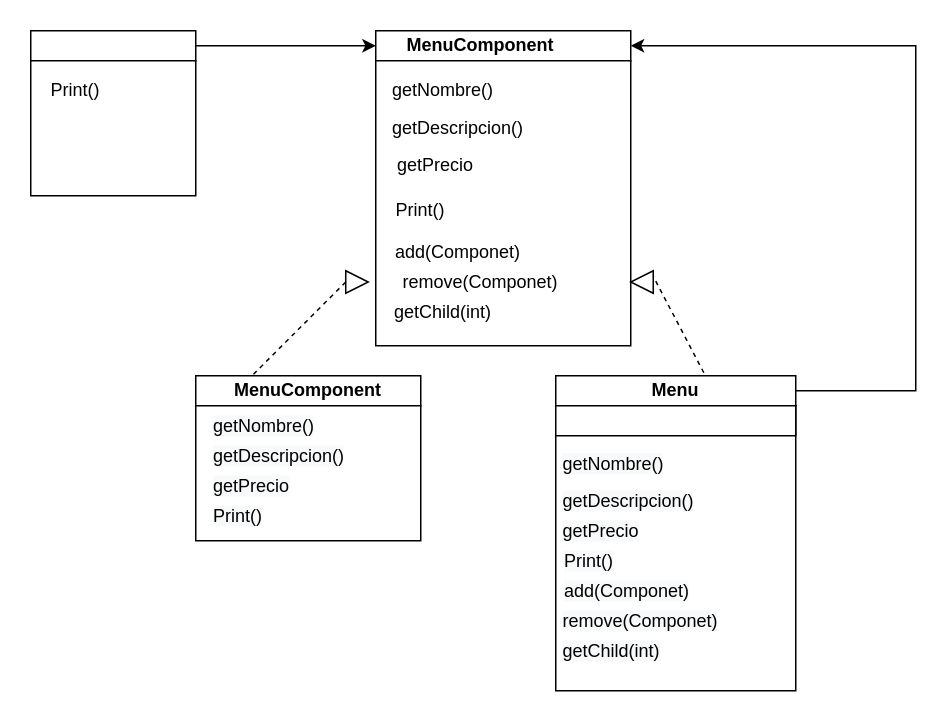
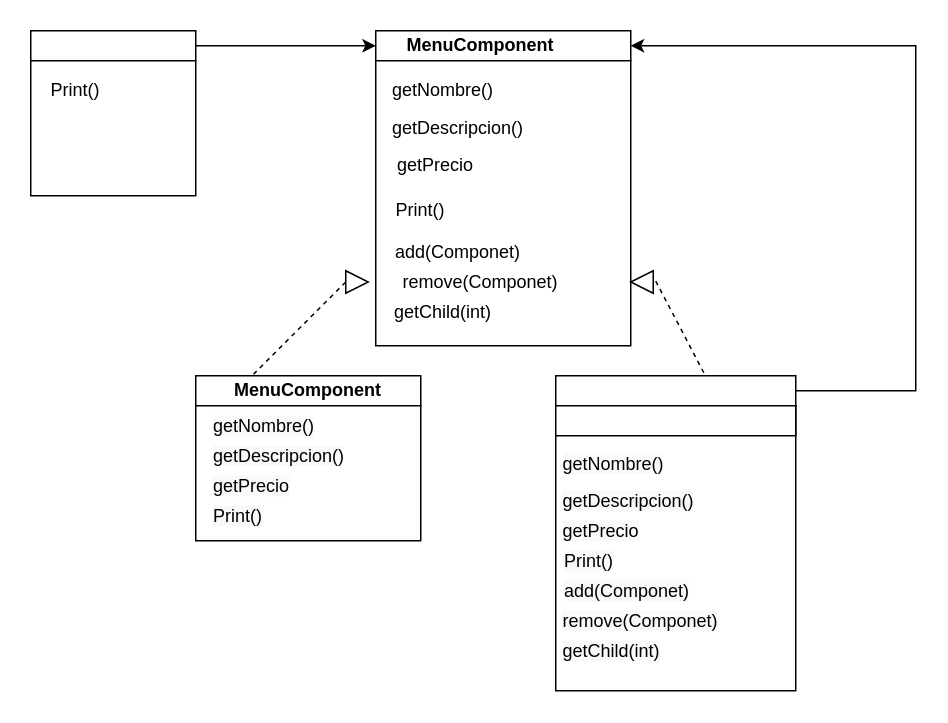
  <mxCell id="0" />
  <mxCell id="1" parent="0" />
  <mxCell id="2" style="edgeStyle=orthogonalEdgeStyle;rounded=0;orthogonalLoop=1;jettySize=auto;html=1;entryX=0;entryY=0.5;entryDx=0;entryDy=0;" edge="1" parent="1" source="4" target="6"><mxGeometry relative="1" as="geometry" /></mxCell>
  <mxCell id="3" value="" style="edgeStyle=orthogonalEdgeStyle;rounded=0;orthogonalLoop=1;jettySize=auto;html=1;" edge="1" parent="1" source="4" target="5"><mxGeometry relative="1" as="geometry" /></mxCell>
  <mxCell id="4" value="" style="rounded=0;whiteSpace=wrap;html=1;" vertex="1" parent="1"><mxGeometry x="20" y="20" width="110" height="20" as="geometry" /></mxCell>
  <mxCell id="5" value="&lt;br&gt;&lt;br&gt;&lt;br&gt;" style="rounded=0;whiteSpace=wrap;html=1;" vertex="1" parent="1"><mxGeometry x="20" y="40" width="110" height="90" as="geometry" /></mxCell>
  <mxCell id="6" value="" style="rounded=0;whiteSpace=wrap;html=1;" vertex="1" parent="1"><mxGeometry x="250" y="20" width="170" height="20" as="geometry" /></mxCell>
  <mxCell id="7" value="" style="rounded=0;whiteSpace=wrap;html=1;" vertex="1" parent="1"><mxGeometry x="250" y="40" width="170" height="190" as="geometry" /></mxCell>
  <mxCell id="8" value="&lt;b&gt;MenuComponent&lt;/b&gt;" style="rounded=0;whiteSpace=wrap;html=1;" vertex="1" parent="1"><mxGeometry x="130" y="250" width="150" height="20" as="geometry" /></mxCell>
  <mxCell id="9" value="" style="rounded=0;whiteSpace=wrap;html=1;" vertex="1" parent="1"><mxGeometry x="130" y="270" width="150" height="90" as="geometry" /></mxCell>
  <mxCell id="10" style="edgeStyle=orthogonalEdgeStyle;rounded=0;orthogonalLoop=1;jettySize=auto;html=1;entryX=1;entryY=0.5;entryDx=0;entryDy=0;" edge="1" parent="1" source="11" target="6"><mxGeometry relative="1" as="geometry"><mxPoint x="620" y="10" as="targetPoint" /><Array as="points"><mxPoint x="610" y="260" /><mxPoint x="610" y="30" /></Array></mxGeometry></mxCell>
  <mxCell id="11" value="" style="rounded=0;whiteSpace=wrap;html=1;" vertex="1" parent="1"><mxGeometry x="370" y="250" width="160" height="20" as="geometry" /></mxCell>
  <mxCell id="12" value="" style="rounded=0;whiteSpace=wrap;html=1;" vertex="1" parent="1"><mxGeometry x="370" y="270" width="160" height="190" as="geometry" /></mxCell>
  <mxCell id="13" value="&lt;b&gt;MenuComponent&lt;/b&gt;" style="text;html=1;strokeColor=none;fillColor=none;align=center;verticalAlign=middle;whiteSpace=wrap;rounded=0;" vertex="1" parent="1"><mxGeometry x="300" y="20" width="40" height="20" as="geometry" /></mxCell>
  <mxCell id="14" value="" style="endArrow=none;dashed=1;html=1;entryX=0.25;entryY=0;entryDx=0;entryDy=0;exitX=0;exitY=0.5;exitDx=0;exitDy=0;" edge="1" parent="1" source="15" target="8"><mxGeometry width="50" height="50" relative="1" as="geometry"><mxPoint x="230" y="220" as="sourcePoint" /><mxPoint x="320" y="140" as="targetPoint" /></mxGeometry></mxCell>
  <mxCell id="15" value="" style="triangle;whiteSpace=wrap;html=1;direction=east;" vertex="1" parent="1"><mxGeometry x="230" y="180" width="15" height="15" as="geometry" /></mxCell>
  <mxCell id="16" value="" style="triangle;whiteSpace=wrap;html=1;direction=west;" vertex="1" parent="1"><mxGeometry x="420" y="180" width="15" height="15" as="geometry" /></mxCell>
  <mxCell id="17" value="" style="endArrow=none;dashed=1;html=1;entryX=0;entryY=0.75;entryDx=0;entryDy=0;exitX=0.617;exitY=-0.1;exitDx=0;exitDy=0;exitPerimeter=0;" edge="1" parent="1" source="11" target="16"><mxGeometry width="50" height="50" relative="1" as="geometry"><mxPoint x="270" y="190" as="sourcePoint" /><mxPoint x="320" y="140" as="targetPoint" /></mxGeometry></mxCell>
  <mxCell id="18" value="Print()" style="text;html=1;strokeColor=none;fillColor=none;align=center;verticalAlign=middle;whiteSpace=wrap;rounded=0;" vertex="1" parent="1"><mxGeometry x="260" y="130" width="40" height="20" as="geometry" /></mxCell>
  <mxCell id="19" value="getNombre()" style="text;html=1;strokeColor=none;fillColor=none;align=center;verticalAlign=middle;whiteSpace=wrap;rounded=0;" vertex="1" parent="1"><mxGeometry x="270" y="50" width="50" height="20" as="geometry" /></mxCell>
  <mxCell id="20" value="getDescripcion()" style="text;html=1;strokeColor=none;fillColor=none;align=center;verticalAlign=middle;whiteSpace=wrap;rounded=0;" vertex="1" parent="1"><mxGeometry x="285" y="75" width="40" height="20" as="geometry" /></mxCell>
  <mxCell id="21" value="getPrecio" style="text;html=1;strokeColor=none;fillColor=none;align=center;verticalAlign=middle;whiteSpace=wrap;rounded=0;" vertex="1" parent="1"><mxGeometry x="270" y="100" width="40" height="20" as="geometry" /></mxCell>
  <mxCell id="22" value="add(Componet)" style="text;html=1;strokeColor=none;fillColor=none;align=center;verticalAlign=middle;whiteSpace=wrap;rounded=0;" vertex="1" parent="1"><mxGeometry x="285" y="157.5" width="40" height="20" as="geometry" /></mxCell>
  <mxCell id="23" value="&lt;span&gt;remove(Componet)&lt;/span&gt;" style="text;html=1;strokeColor=none;fillColor=none;align=center;verticalAlign=middle;whiteSpace=wrap;rounded=0;" vertex="1" parent="1"><mxGeometry x="300" y="177.5" width="40" height="20" as="geometry" /></mxCell>
  <mxCell id="24" value="&lt;span&gt;Print()&lt;/span&gt;" style="text;html=1;strokeColor=none;fillColor=none;align=center;verticalAlign=middle;whiteSpace=wrap;rounded=0;" vertex="1" parent="1"><mxGeometry x="30" y="50" width="40" height="20" as="geometry" /></mxCell>
  <mxCell id="25" value="getChild(int)" style="text;html=1;strokeColor=none;fillColor=none;align=center;verticalAlign=middle;whiteSpace=wrap;rounded=0;" vertex="1" parent="1"><mxGeometry x="275" y="197.5" width="40" height="20" as="geometry" /></mxCell>
  <mxCell id="26" value="" style="rounded=0;whiteSpace=wrap;html=1;" vertex="1" parent="1"><mxGeometry x="370" y="270" width="160" height="20" as="geometry" /></mxCell>
- <mxCell id="27" value="&lt;b&gt;Menu&lt;/b&gt;" style="text;html=1;strokeColor=none;fillColor=none;align=center;verticalAlign=middle;whiteSpace=wrap;rounded=0;" vertex="1" parent="1"><mxGeometry x="430" y="250" width="40" height="20" as="geometry" /></mxCell>
  <mxCell id="28" value="&lt;span style=&quot;color: rgb(0, 0, 0); font-family: helvetica; font-size: 12px; font-style: normal; font-weight: 400; letter-spacing: normal; text-align: center; text-indent: 0px; text-transform: none; word-spacing: 0px; background-color: rgb(248, 249, 250); display: inline; float: none;&quot;&gt;getNombre()&lt;/span&gt;" style="text;whiteSpace=wrap;html=1;" vertex="1" parent="1"><mxGeometry x="372.5" y="295" width="90" height="30" as="geometry" /></mxCell>
  <mxCell id="29" value="&lt;span style=&quot;color: rgb(0, 0, 0); font-family: helvetica; font-size: 12px; font-style: normal; font-weight: 400; letter-spacing: normal; text-align: center; text-indent: 0px; text-transform: none; word-spacing: 0px; background-color: rgb(248, 249, 250); display: inline; float: none;&quot;&gt;getDescripcion()&lt;/span&gt;" style="text;whiteSpace=wrap;html=1;" vertex="1" parent="1"><mxGeometry x="372.5" y="320" width="110" height="30" as="geometry" /></mxCell>
  <mxCell id="30" value="&lt;span style=&quot;color: rgb(0, 0, 0); font-family: helvetica; font-size: 12px; font-style: normal; font-weight: 400; letter-spacing: normal; text-align: center; text-indent: 0px; text-transform: none; word-spacing: 0px; background-color: rgb(248, 249, 250); display: inline; float: none;&quot;&gt;getPrecio&lt;/span&gt;" style="text;whiteSpace=wrap;html=1;" vertex="1" parent="1"><mxGeometry x="372.5" y="340" width="80" height="30" as="geometry" /></mxCell>
  <mxCell id="31" value="&lt;span style=&quot;color: rgb(0, 0, 0); font-family: helvetica; font-size: 12px; font-style: normal; font-weight: 400; letter-spacing: normal; text-align: center; text-indent: 0px; text-transform: none; word-spacing: 0px; background-color: rgb(248, 249, 250); display: inline; float: none;&quot;&gt;Print()&lt;/span&gt;" style="text;whiteSpace=wrap;html=1;" vertex="1" parent="1"><mxGeometry x="374" y="360" width="60" height="30" as="geometry" /></mxCell>
  <mxCell id="32" value="&lt;span style=&quot;color: rgb(0, 0, 0); font-family: helvetica; font-size: 12px; font-style: normal; font-weight: 400; letter-spacing: normal; text-align: center; text-indent: 0px; text-transform: none; word-spacing: 0px; background-color: rgb(248, 249, 250); display: inline; float: none;&quot;&gt;add(Componet)&lt;/span&gt;" style="text;whiteSpace=wrap;html=1;" vertex="1" parent="1"><mxGeometry x="374" y="380" width="110" height="30" as="geometry" /></mxCell>
  <mxCell id="33" value="&lt;span style=&quot;color: rgb(0, 0, 0); font-family: helvetica; font-size: 12px; font-style: normal; font-weight: 400; letter-spacing: normal; text-align: center; text-indent: 0px; text-transform: none; word-spacing: 0px; background-color: rgb(248, 249, 250); display: inline; float: none;&quot;&gt;remove(Componet)&lt;/span&gt;" style="text;whiteSpace=wrap;html=1;" vertex="1" parent="1"><mxGeometry x="372.5" y="400" width="130" height="30" as="geometry" /></mxCell>
  <mxCell id="34" value="&lt;span style=&quot;color: rgb(0, 0, 0); font-family: helvetica; font-size: 12px; font-style: normal; font-weight: 400; letter-spacing: normal; text-align: center; text-indent: 0px; text-transform: none; word-spacing: 0px; background-color: rgb(248, 249, 250); display: inline; float: none;&quot;&gt;getChild(int)&lt;/span&gt;" style="text;whiteSpace=wrap;html=1;" vertex="1" parent="1"><mxGeometry x="372.5" y="420" width="90" height="30" as="geometry" /></mxCell>
  <mxCell id="35" value="&lt;span style=&quot;color: rgb(0, 0, 0); font-family: helvetica; font-size: 12px; font-style: normal; font-weight: 400; letter-spacing: normal; text-align: center; text-indent: 0px; text-transform: none; word-spacing: 0px; background-color: rgb(248, 249, 250); display: inline; float: none;&quot;&gt;getNombre()&lt;/span&gt;" style="text;whiteSpace=wrap;html=1;" vertex="1" parent="1"><mxGeometry x="140" y="270" width="90" height="30" as="geometry" /></mxCell>
  <mxCell id="36" value="&lt;span style=&quot;color: rgb(0, 0, 0); font-family: helvetica; font-size: 12px; font-style: normal; font-weight: 400; letter-spacing: normal; text-align: center; text-indent: 0px; text-transform: none; word-spacing: 0px; background-color: rgb(248, 249, 250); display: inline; float: none;&quot;&gt;getDescripcion()&lt;/span&gt;" style="text;whiteSpace=wrap;html=1;" vertex="1" parent="1"><mxGeometry x="140" y="290" width="110" height="30" as="geometry" /></mxCell>
  <mxCell id="37" value="&lt;span style=&quot;color: rgb(0, 0, 0); font-family: helvetica; font-size: 12px; font-style: normal; font-weight: 400; letter-spacing: normal; text-align: center; text-indent: 0px; text-transform: none; word-spacing: 0px; background-color: rgb(248, 249, 250); display: inline; float: none;&quot;&gt;getPrecio&lt;/span&gt;" style="text;whiteSpace=wrap;html=1;" vertex="1" parent="1"><mxGeometry x="140" y="310" width="80" height="30" as="geometry" /></mxCell>
  <mxCell id="38" value="&lt;span style=&quot;color: rgb(0, 0, 0); font-family: helvetica; font-size: 12px; font-style: normal; font-weight: 400; letter-spacing: normal; text-align: center; text-indent: 0px; text-transform: none; word-spacing: 0px; background-color: rgb(248, 249, 250); display: inline; float: none;&quot;&gt;Print()&lt;/span&gt;" style="text;whiteSpace=wrap;html=1;" vertex="1" parent="1"><mxGeometry x="140" y="330" width="60" height="30" as="geometry" /></mxCell>
